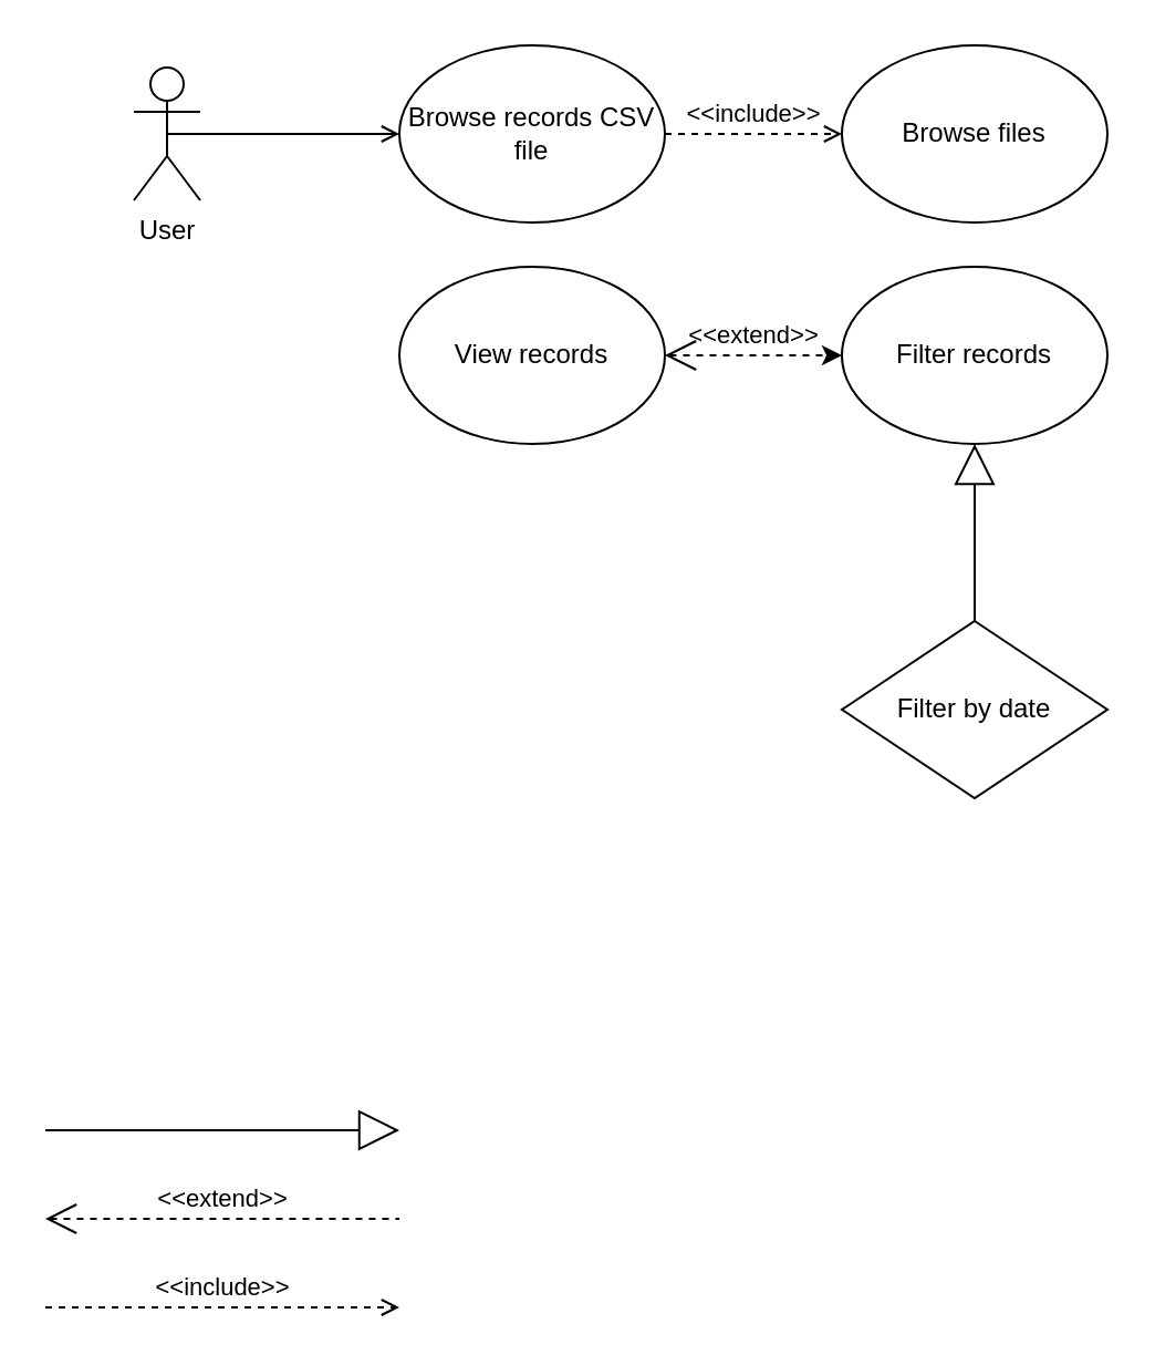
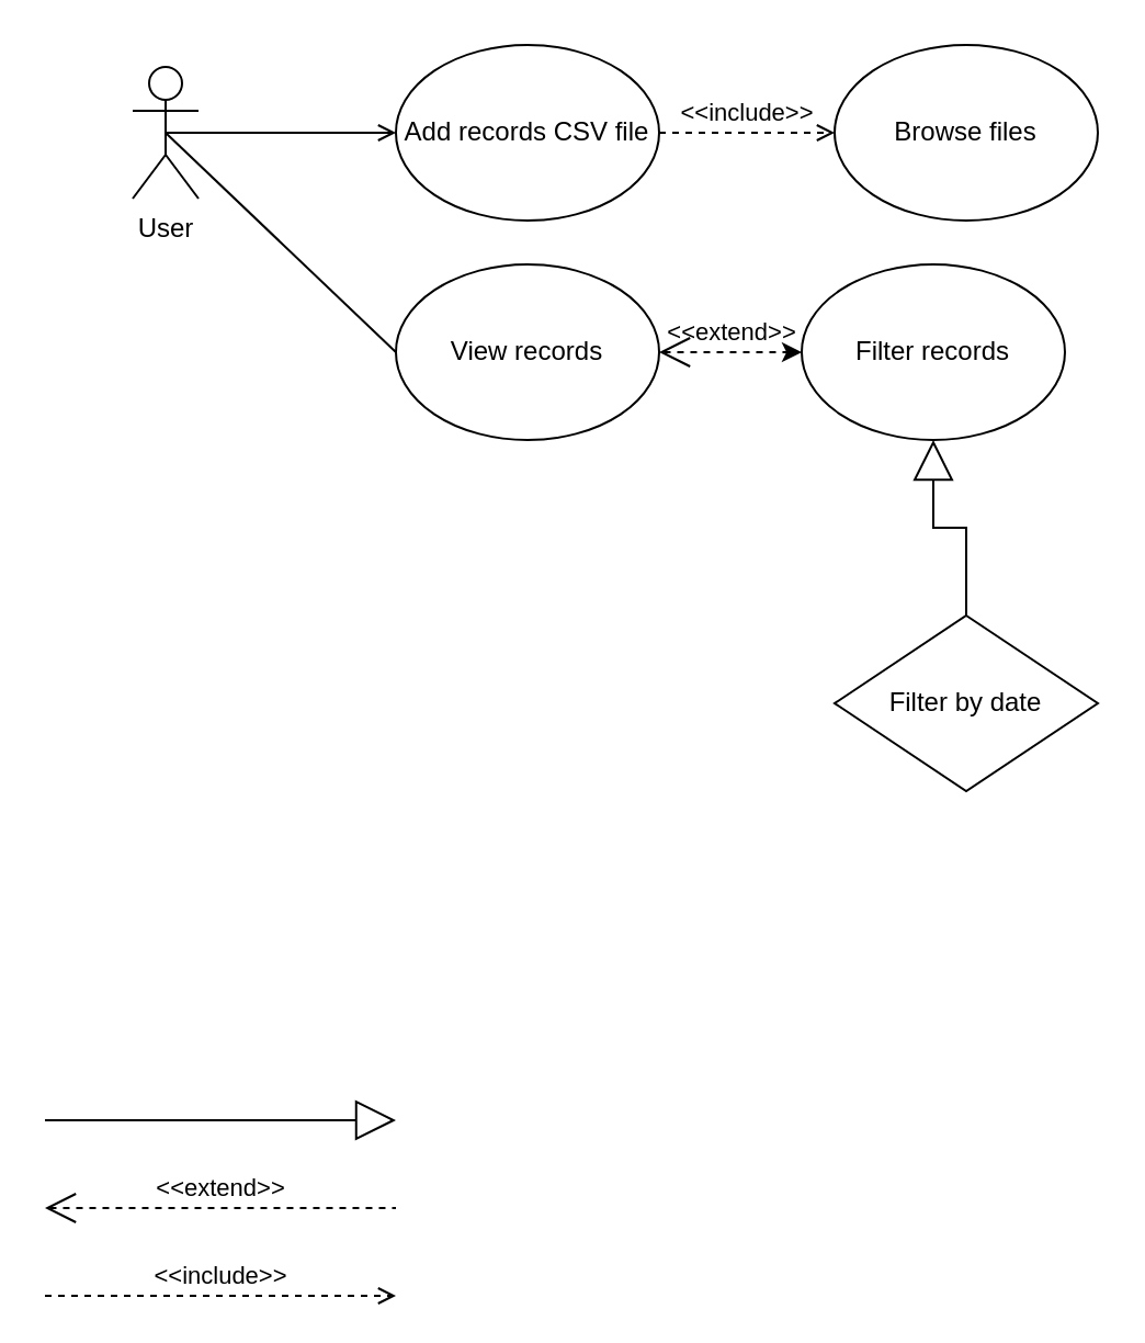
  <mxCell id="0" />
  <mxCell id="1" parent="0" />
  <mxCell id="2" style="edgeStyle=orthogonalEdgeStyle;rounded=0;orthogonalLoop=1;jettySize=auto;html=1;exitX=0.5;exitY=0.5;exitDx=0;exitDy=0;exitPerimeter=0;endArrow=open;endFill=0;" parent="1" source="3" target="4" edge="1"><mxGeometry relative="1" as="geometry" /></mxCell>
  <mxCell id="3" value="User" style="shape=umlActor;verticalLabelPosition=bottom;verticalAlign=top;html=1;outlineConnect=0;" parent="1" vertex="1"><mxGeometry x="60" y="30" width="30" height="60" as="geometry" /></mxCell>
- <mxCell id="4" value="Browse records CSV file" style="ellipse;whiteSpace=wrap;html=1;" parent="1" vertex="1"><mxGeometry x="180" y="20" width="120" height="80" as="geometry" /></mxCell>
+ <mxCell id="4" value="Add records CSV file" style="ellipse;whiteSpace=wrap;html=1;" parent="1" vertex="1"><mxGeometry x="180" y="20" width="120" height="80" as="geometry" /></mxCell>
  <mxCell id="5" value="Browse files" style="ellipse;whiteSpace=wrap;html=1;" parent="1" vertex="1"><mxGeometry x="380" y="20" width="120" height="80" as="geometry" /></mxCell>
  <mxCell id="6" value="&amp;lt;&amp;lt;extend&amp;gt;&amp;gt;" style="edgeStyle=none;html=1;startArrow=open;endArrow=none;startSize=12;verticalAlign=bottom;dashed=1;labelBackgroundColor=none;rounded=0;" parent="1" edge="1"><mxGeometry width="160" relative="1" as="geometry"><mxPoint x="20" y="550" as="sourcePoint" /><mxPoint x="180" y="550" as="targetPoint" /></mxGeometry></mxCell>
  <mxCell id="7" value="&amp;lt;&amp;lt;include&amp;gt;&amp;gt;" style="edgeStyle=none;html=1;endArrow=open;verticalAlign=bottom;dashed=1;labelBackgroundColor=none;rounded=0;" parent="1" edge="1"><mxGeometry width="160" relative="1" as="geometry"><mxPoint x="20" y="590" as="sourcePoint" /><mxPoint x="180" y="590" as="targetPoint" /></mxGeometry></mxCell>
  <mxCell id="8" value="&amp;lt;&amp;lt;include&amp;gt;&amp;gt;" style="edgeStyle=none;html=1;endArrow=open;verticalAlign=bottom;dashed=1;labelBackgroundColor=none;rounded=0;" parent="1" source="4" target="5" edge="1"><mxGeometry width="160" relative="1" as="geometry"><mxPoint x="320" y="150" as="sourcePoint" /><mxPoint x="480" y="150" as="targetPoint" /></mxGeometry></mxCell>
+ <mxCell id="9" style="rounded=0;orthogonalLoop=1;jettySize=auto;html=1;exitX=0;exitY=0.5;exitDx=0;exitDy=0;endArrow=none;endFill=0;entryX=0.5;entryY=0.5;entryDx=0;entryDy=0;entryPerimeter=0;" parent="1" source="10" target="3" edge="1"><mxGeometry relative="1" as="geometry"><mxPoint x="170" y="130" as="targetPoint" /></mxGeometry></mxCell>
  <mxCell id="10" value="View records" style="ellipse;whiteSpace=wrap;html=1;" parent="1" vertex="1"><mxGeometry x="180" y="120" width="120" height="80" as="geometry" /></mxCell>
  <mxCell id="11" value="&amp;lt;&amp;lt;extend&amp;gt;&amp;gt;" style="edgeStyle=none;html=1;startArrow=open;endArrow=classic;startSize=12;verticalAlign=bottom;dashed=1;labelBackgroundColor=none;rounded=0;" parent="1" source="10" target="12" edge="1"><mxGeometry width="160" relative="1" as="geometry"><mxPoint x="340" y="159.5" as="sourcePoint" /><mxPoint x="390" y="160" as="targetPoint" /></mxGeometry></mxCell>
- <mxCell id="12" value="Filter records" style="ellipse;whiteSpace=wrap;html=1;" parent="1" vertex="1"><mxGeometry x="380" y="120" width="120" height="80" as="geometry" /></mxCell>
+ <mxCell id="12" value="Filter records" style="ellipse;whiteSpace=wrap;html=1;" parent="1" vertex="1"><mxGeometry x="365" y="120" width="120" height="80" as="geometry" /></mxCell>
  <mxCell id="13" value="" style="endArrow=block;html=1;rounded=0;endSize=16;endFill=0;edgeStyle=orthogonalEdgeStyle;" parent="1" edge="1"><mxGeometry x="1" y="191" width="50" height="50" relative="1" as="geometry"><mxPoint x="20" y="510" as="sourcePoint" /><mxPoint x="180" y="510" as="targetPoint" /><mxPoint x="1" y="-20" as="offset" /></mxGeometry></mxCell>
  <mxCell id="14" value="" style="endArrow=block;html=1;rounded=0;endSize=16;endFill=0;edgeStyle=orthogonalEdgeStyle;" parent="1" source="15" target="12" edge="1"><mxGeometry x="1" y="-234" width="50" height="50" relative="1" as="geometry"><mxPoint x="439.5" y="320" as="sourcePoint" /><mxPoint x="439.5" y="240" as="targetPoint" /><mxPoint x="-84" y="-180" as="offset" /></mxGeometry></mxCell>
  <mxCell id="15" value="Filter by date" style="rhombus;whiteSpace=wrap;html=1;" parent="1" vertex="1"><mxGeometry x="380" y="280" width="120" height="80" as="geometry" /></mxCell>
